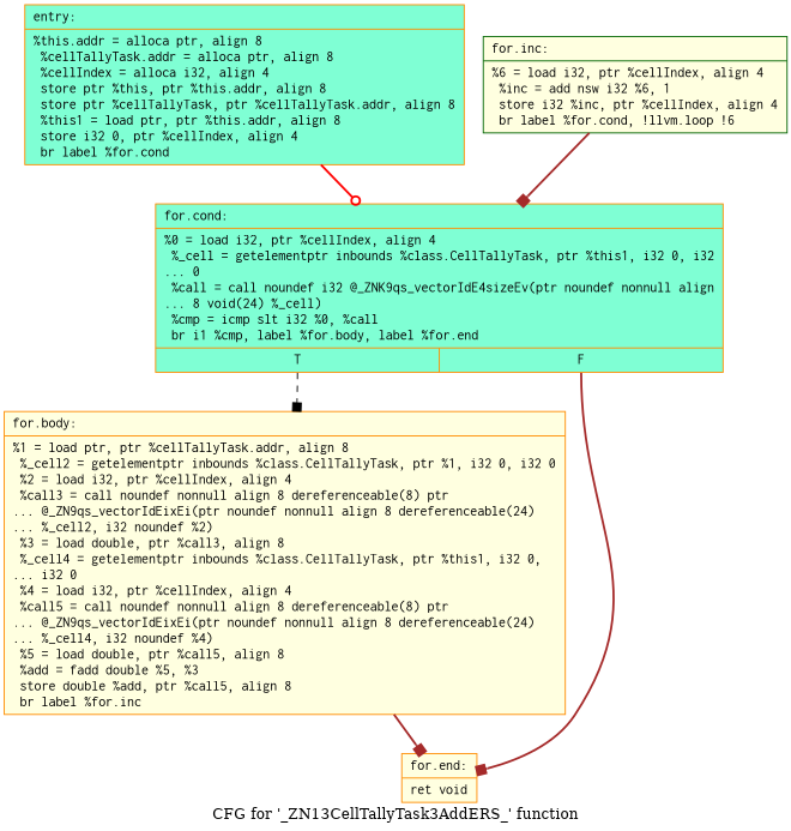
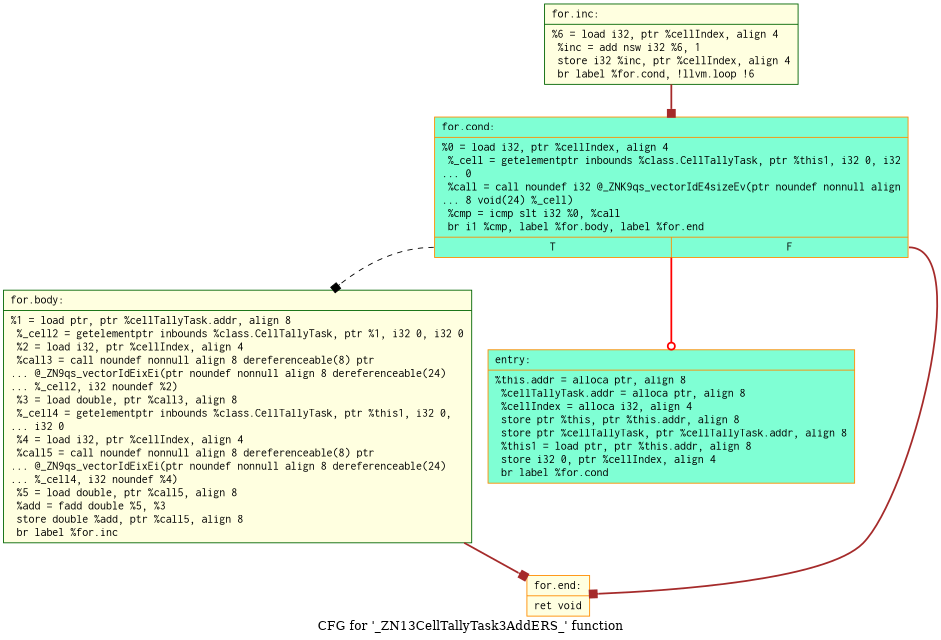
  digraph {
    label="CFG for '_ZN13CellTallyTask3AddERS_' function"
    node [color=darkorange fillcolor=lightyellow fontname=Courier shape=record style=filled]
    edge [arrowhead=box color=brown style=bold]
    n1 [fillcolor=aquamarine label="{entry:\l|  %this.addr = alloca ptr, align 8\l  %cellTallyTask.addr = alloca ptr, align 8\l  %cellIndex = alloca i32, align 4\l  store ptr %this, ptr %this.addr, align 8\l  store ptr %cellTallyTask, ptr %cellTallyTask.addr, align 8\l  %this1 = load ptr, ptr %this.addr, align 8\l  store i32 0, ptr %cellIndex, align 4\l  br label %for.cond\l}"]
    n2 [fillcolor=aquamarine label="{for.cond:\l|  %0 = load i32, ptr %cellIndex, align 4\l  %_cell = getelementptr inbounds %class.CellTallyTask, ptr %this1, i32 0, i32\l... 0\l  %call = call noundef i32 @_ZNK9qs_vectorIdE4sizeEv(ptr noundef nonnull align\l... 8 void(24) %_cell)\l  %cmp = icmp slt i32 %0, %call\l  br i1 %cmp, label %for.body, label %for.end\l|{<s0>T|<s1>F}}"]
-   n3 [label="{for.body:\l|  %1 = load ptr, ptr %cellTallyTask.addr, align 8\l  %_cell2 = getelementptr inbounds %class.CellTallyTask, ptr %1, i32 0, i32 0\l  %2 = load i32, ptr %cellIndex, align 4\l  %call3 = call noundef nonnull align 8 dereferenceable(8) ptr\l... @_ZN9qs_vectorIdEixEi(ptr noundef nonnull align 8 dereferenceable(24)\l... %_cell2, i32 noundef %2)\l  %3 = load double, ptr %call3, align 8\l  %_cell4 = getelementptr inbounds %class.CellTallyTask, ptr %this1, i32 0,\l... i32 0\l  %4 = load i32, ptr %cellIndex, align 4\l  %call5 = call noundef nonnull align 8 dereferenceable(8) ptr\l... @_ZN9qs_vectorIdEixEi(ptr noundef nonnull align 8 dereferenceable(24)\l... %_cell4, i32 noundef %4)\l  %5 = load double, ptr %call5, align 8\l  %add = fadd double %5, %3\l  store double %add, ptr %call5, align 8\l  br label %for.inc\l}"]
+   n3 [color=darkgreen label="{for.body:\l|  %1 = load ptr, ptr %cellTallyTask.addr, align 8\l  %_cell2 = getelementptr inbounds %class.CellTallyTask, ptr %1, i32 0, i32 0\l  %2 = load i32, ptr %cellIndex, align 4\l  %call3 = call noundef nonnull align 8 dereferenceable(8) ptr\l... @_ZN9qs_vectorIdEixEi(ptr noundef nonnull align 8 dereferenceable(24)\l... %_cell2, i32 noundef %2)\l  %3 = load double, ptr %call3, align 8\l  %_cell4 = getelementptr inbounds %class.CellTallyTask, ptr %this1, i32 0,\l... i32 0\l  %4 = load i32, ptr %cellIndex, align 4\l  %call5 = call noundef nonnull align 8 dereferenceable(8) ptr\l... @_ZN9qs_vectorIdEixEi(ptr noundef nonnull align 8 dereferenceable(24)\l... %_cell4, i32 noundef %4)\l  %5 = load double, ptr %call5, align 8\l  %add = fadd double %5, %3\l  store double %add, ptr %call5, align 8\l  br label %for.inc\l}"]
    n4 [label="{for.end:\l|  ret void\l}"]
    n5 [color=darkgreen label="{for.inc:\l|  %6 = load i32, ptr %cellIndex, align 4\l  %inc = add nsw i32 %6, 1\l  store i32 %inc, ptr %cellIndex, align 4\l  br label %for.cond, !llvm.loop !6\l}"]
-   n1 -> n2 [arrowhead=odot color=red]
+   n2 -> n1 [arrowhead=odot color=red]
    n2 -> n3 [color=black style=dashed tailport=s0]
    n2 -> n4 [tailport=s1]
    n3 -> n4
    n5 -> n2
  }
